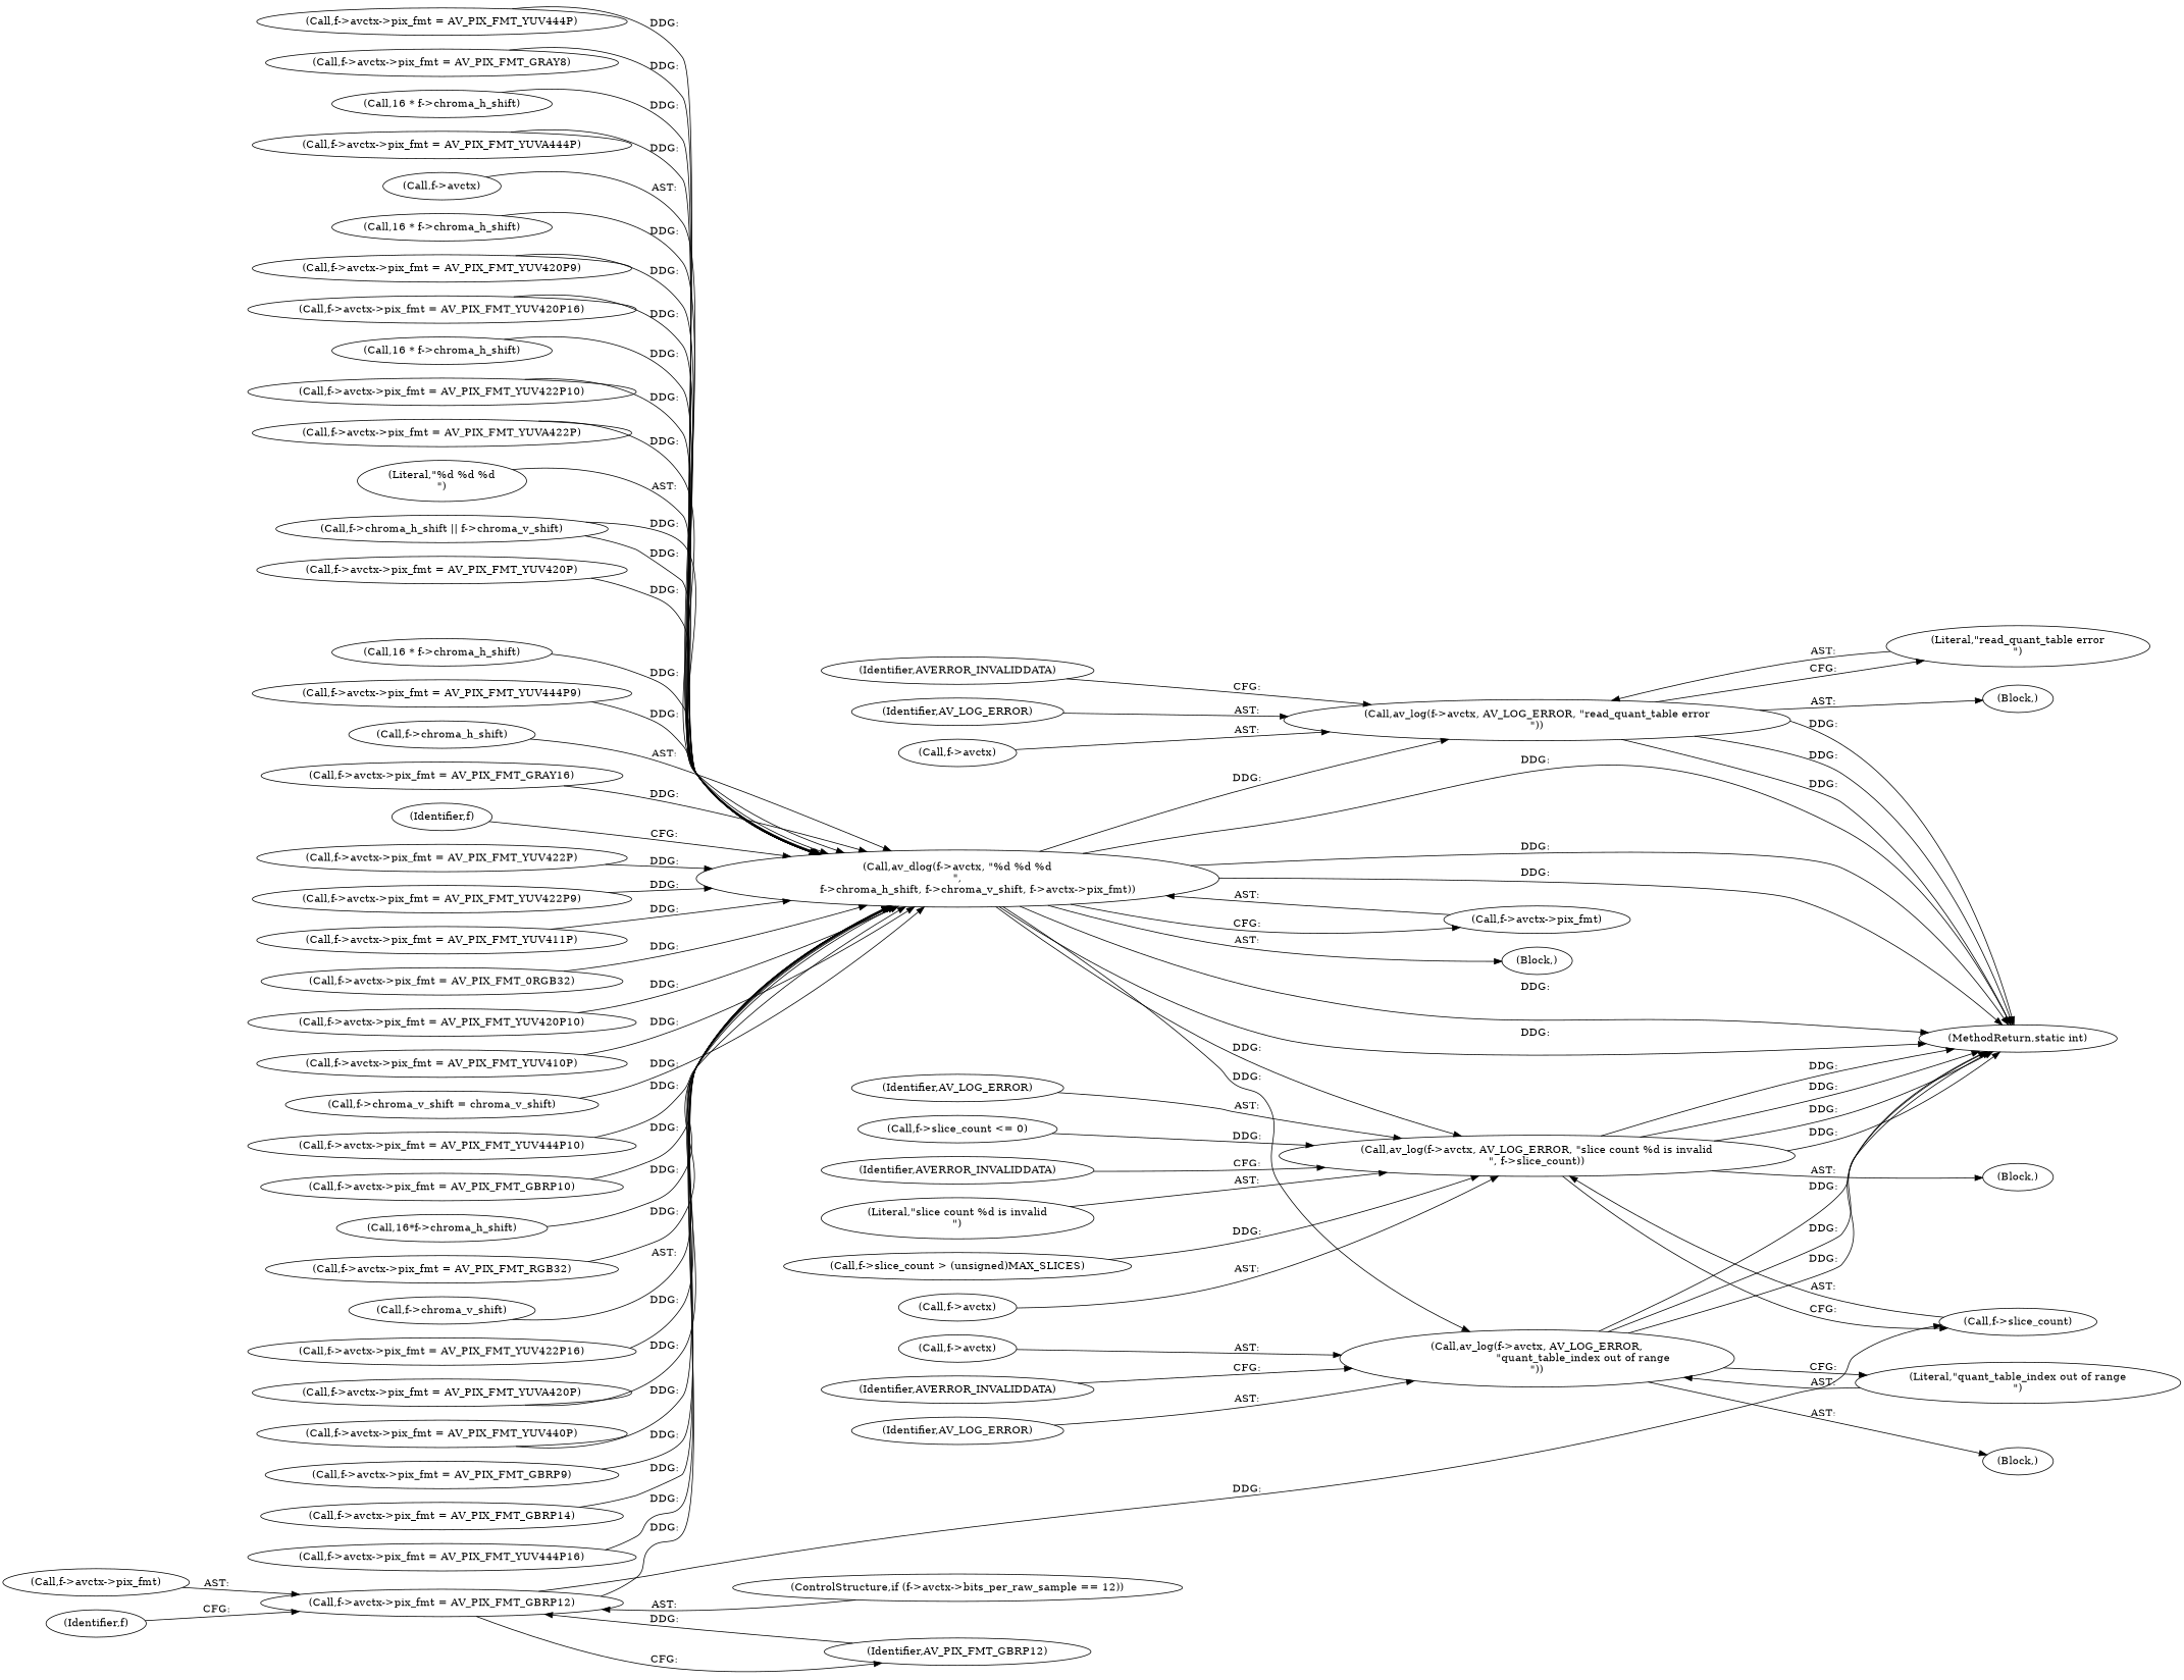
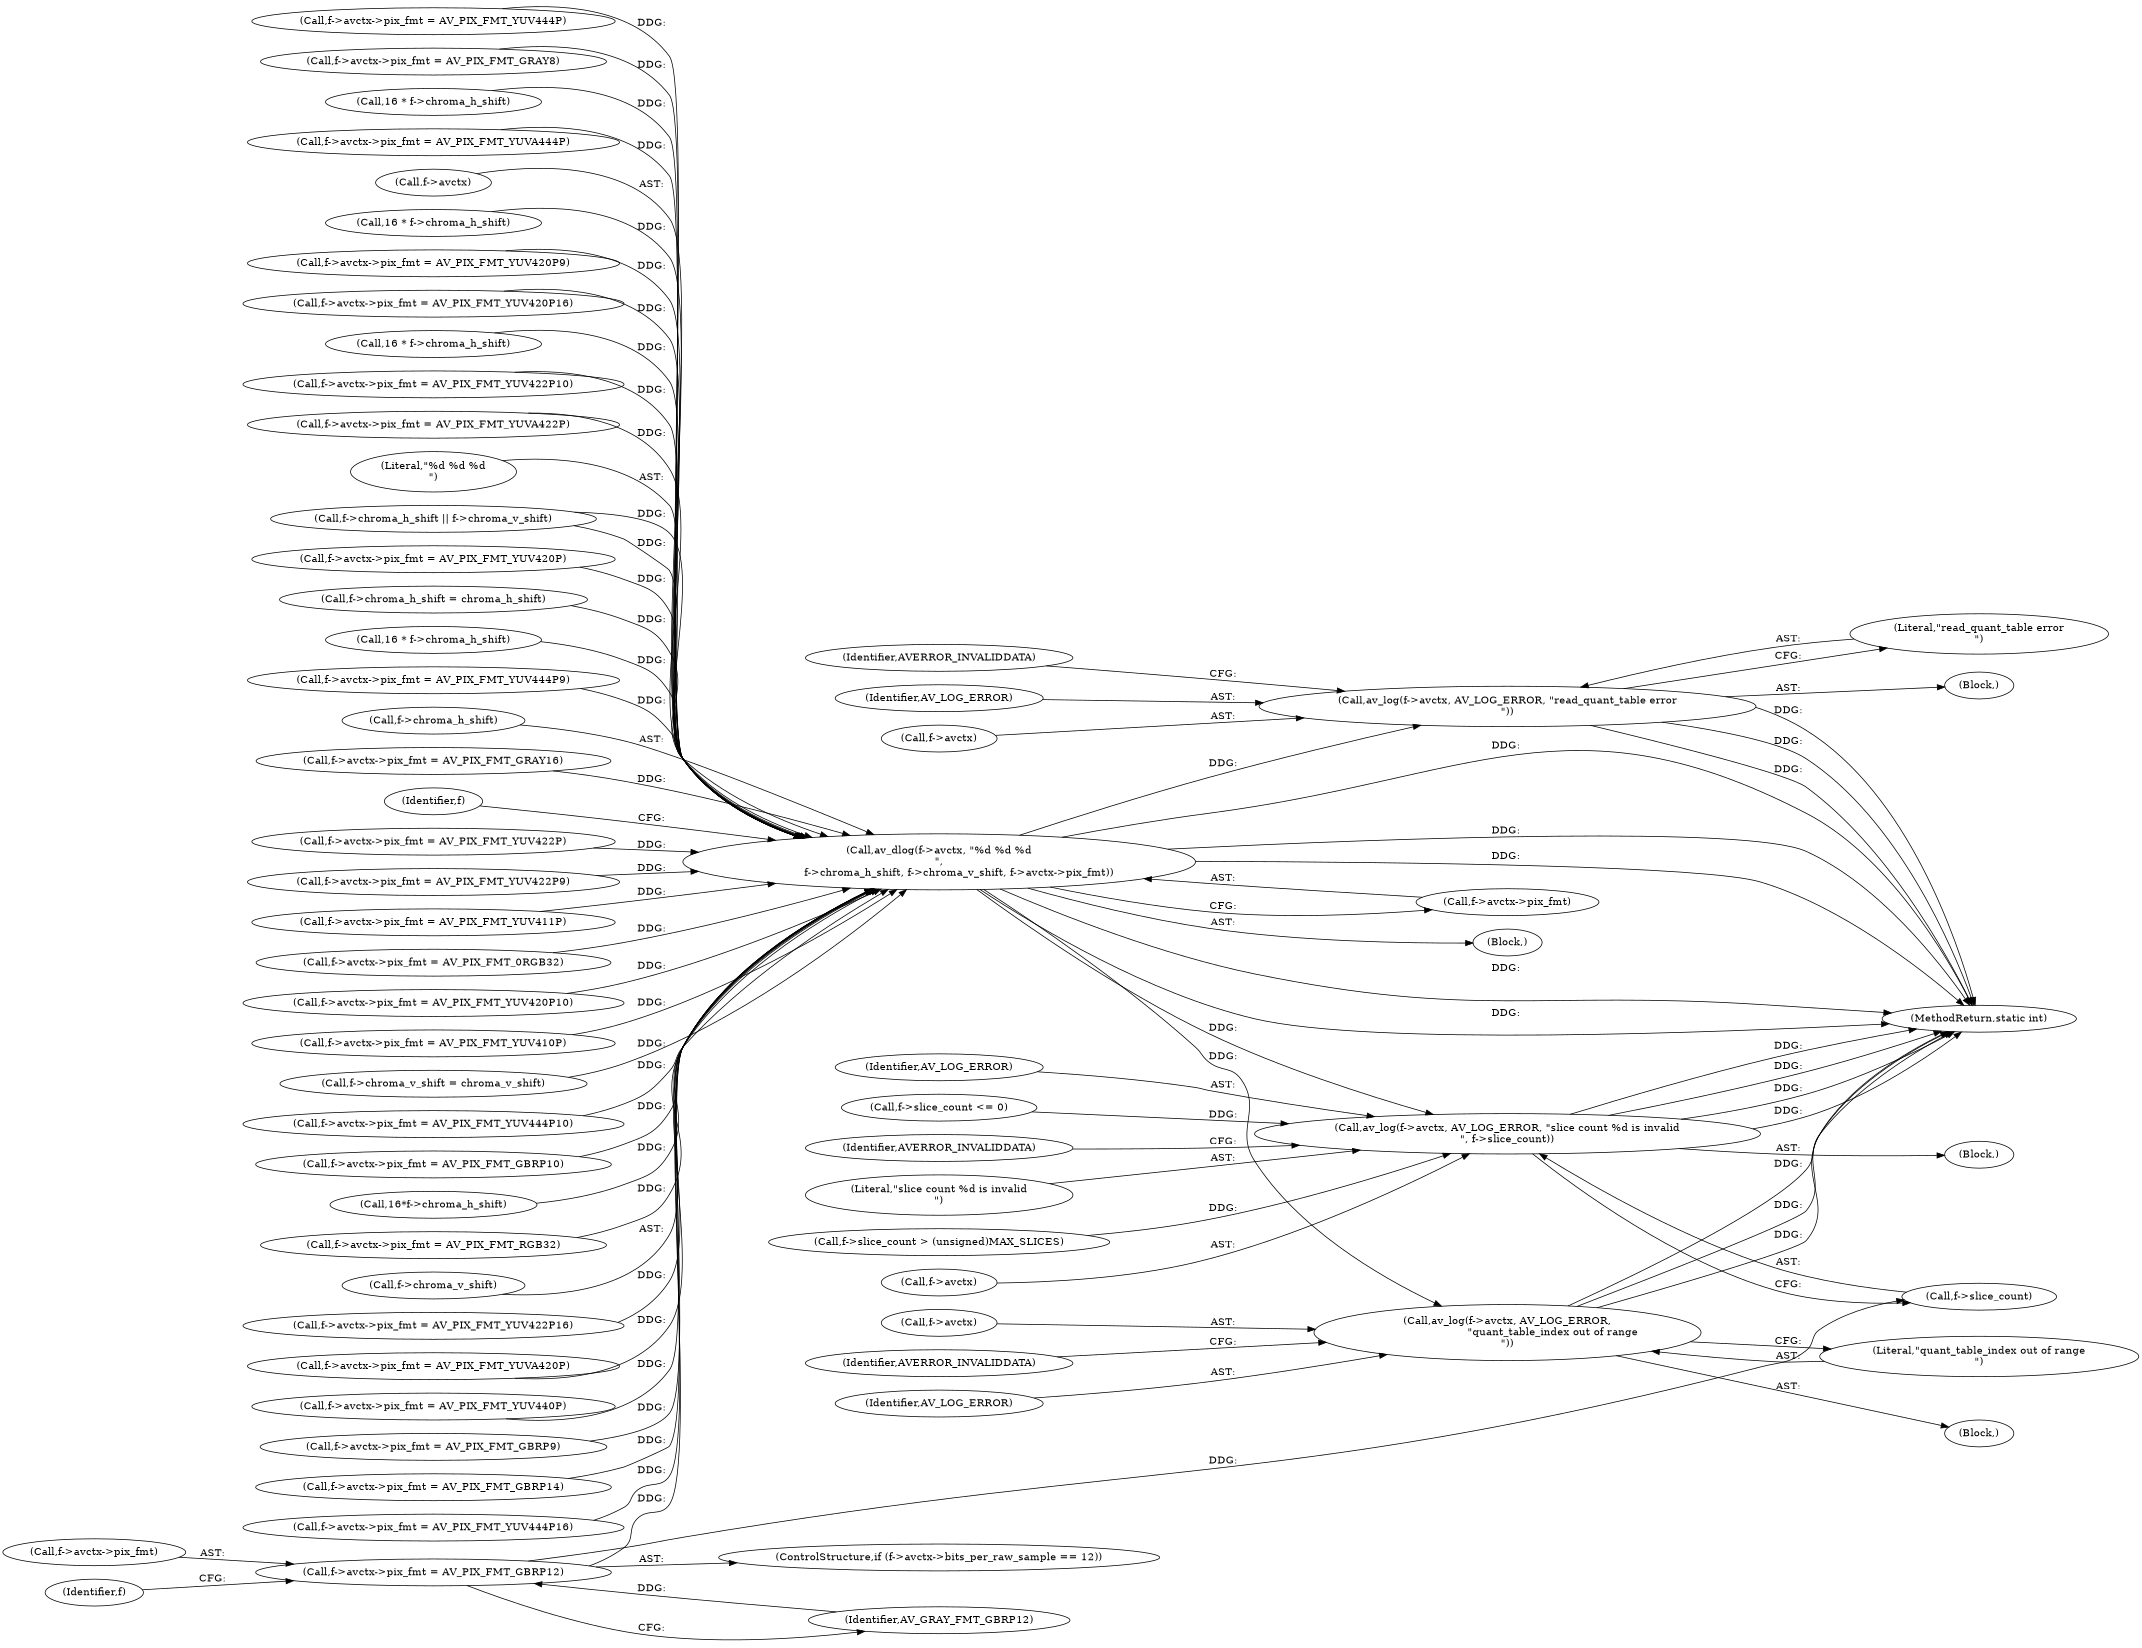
  digraph {
    rankdir=LR
    n1 [label="(Call,f->avctx->pix_fmt = AV_PIX_FMT_GBRP12)"]
    n2 [label="(Call,av_dlog(f->avctx, \"%d %d %d\n\",\n            f->chroma_h_shift, f->chroma_v_shift, f->avctx->pix_fmt))"]
    n3 [label="(ControlStructure,if (f->avctx->bits_per_raw_sample == 12))"]
-   n4 [label="(Identifier,AV_PIX_FMT_GBRP12)"]
+   n4 [label="(Identifier,AV_GRAY_FMT_GBRP12)"]
    n5 [label="(Call,f->slice_count)"]
    n6 [label="(MethodReturn,static int)"]
    n7 [label="(Call,av_log(f->avctx, AV_LOG_ERROR, \"read_quant_table error\n\"))"]
    n8 [label="(Call,av_log(f->avctx, AV_LOG_ERROR, \"slice count %d is invalid\n\", f->slice_count))"]
    n9 [label="(Call,av_log(f->avctx, AV_LOG_ERROR,\n                           \"quant_table_index out of range\n\"))"]
    n10 [label="(Block,)"]
    n11 [label="(Call,f->avctx->pix_fmt)"]
    n12 [label="(Block,)"]
    n13 [label="(Literal,\"read_quant_table error\n\")"]
    n14 [label="(Block,)"]
    n15 [label="(Literal,\"quant_table_index out of range\n\")"]
    n16 [label="(Block,)"]
    n17 [label="(Call,16 * f->chroma_h_shift)"]
    n18 [label="(Call,f->avctx->pix_fmt = AV_PIX_FMT_YUV444P9)"]
    n19 [label="(Call,f->chroma_h_shift)"]
    n20 [label="(Call,f->avctx->pix_fmt = AV_PIX_FMT_GRAY16)"]
    n21 [label="(Identifier,f)"]
    n22 [label="(Call,f->avctx->pix_fmt = AV_PIX_FMT_YUV422P)"]
    n23 [label="(Call,f->avctx->pix_fmt = AV_PIX_FMT_YUV422P9)"]
    n24 [label="(Call,f->slice_count > (unsigned)MAX_SLICES)"]
    n25 [label="(Call,f->avctx->pix_fmt = AV_PIX_FMT_YUV411P)"]
    n26 [label="(Call,f->avctx->pix_fmt = AV_PIX_FMT_0RGB32)"]
    n27 [label="(Call,f->avctx->pix_fmt = AV_PIX_FMT_YUV420P10)"]
    n28 [label="(Call,f->avctx->pix_fmt)"]
    n29 [label="(Call,f->avctx->pix_fmt = AV_PIX_FMT_YUV410P)"]
    n30 [label="(Call,f->chroma_v_shift = chroma_v_shift)"]
    n31 [label="(Call,f->avctx->pix_fmt = AV_PIX_FMT_YUV444P10)"]
    n32 [label="(Call,f->avctx->pix_fmt = AV_PIX_FMT_GBRP10)"]
    n33 [label="(Call,16*f->chroma_h_shift)"]
    n34 [label="(Call,f->avctx->pix_fmt = AV_PIX_FMT_RGB32)"]
    n35 [label="(Call,f->chroma_v_shift)"]
    n36 [label="(Call,f->avctx)"]
    n37 [label="(Call,f->avctx->pix_fmt = AV_PIX_FMT_YUV422P16)"]
    n38 [label="(Call,f->avctx->pix_fmt = AV_PIX_FMT_YUVA420P)"]
    n39 [label="(Identifier,AV_LOG_ERROR)"]
    n40 [label="(Identifier,AV_LOG_ERROR)"]
    n41 [label="(Call,f->avctx)"]
    n42 [label="(Identifier,f)"]
    n43 [label="(Call,f->slice_count <= 0)"]
    n44 [label="(Call,f->avctx->pix_fmt = AV_PIX_FMT_YUV440P)"]
    n45 [label="(Call,f->avctx->pix_fmt = AV_PIX_FMT_GBRP9)"]
    n46 [label="(Call,f->avctx->pix_fmt = AV_PIX_FMT_GBRP14)"]
    n47 [label="(Call,f->avctx->pix_fmt = AV_PIX_FMT_YUV444P16)"]
    n48 [label="(Call,f->avctx->pix_fmt = AV_PIX_FMT_YUV444P)"]
    n49 [label="(Call,f->avctx)"]
    n50 [label="(Identifier,AVERROR_INVALIDDATA)"]
    n51 [label="(Call,f->avctx->pix_fmt = AV_PIX_FMT_GRAY8)"]
    n52 [label="(Call,16 * f->chroma_h_shift)"]
    n53 [label="(Identifier,AVERROR_INVALIDDATA)"]
    n54 [label="(Call,f->avctx->pix_fmt = AV_PIX_FMT_YUVA444P)"]
    n55 [label="(Literal,\"slice count %d is invalid\n\")"]
    n56 [label="(Identifier,AV_LOG_ERROR)"]
    n57 [label="(Call,f->avctx)"]
    n58 [label="(Call,16 * f->chroma_h_shift)"]
    n59 [label="(Call,f->avctx->pix_fmt = AV_PIX_FMT_YUV420P9)"]
    n60 [label="(Call,f->avctx->pix_fmt = AV_PIX_FMT_YUV420P16)"]
    n61 [label="(Identifier,AVERROR_INVALIDDATA)"]
    n62 [label="(Call,16 * f->chroma_h_shift)"]
    n63 [label="(Call,f->avctx->pix_fmt = AV_PIX_FMT_YUV422P10)"]
    n64 [label="(Call,f->avctx->pix_fmt = AV_PIX_FMT_YUVA422P)"]
    n65 [label="(Literal,\"%d %d %d\n\")"]
    n66 [label="(Call,f->chroma_h_shift || f->chroma_v_shift)"]
    n67 [label="(Call,f->avctx->pix_fmt = AV_PIX_FMT_YUV420P)"]
+   n68 [label="(Call,f->chroma_h_shift = chroma_h_shift)"]
    n1 -> n2 [label="DDG: "]
-   n3 -> n1 [label="AST: "]
+   n1 -> n3 [label="AST: "]
    n1 -> n4 [label="CFG: "]
    n1 -> n5 [label="DDG: "]
    n2 -> n6 [label="DDG: "]
    n2 -> n6 [label="DDG: "]
    n2 -> n6 [label="DDG: "]
    n2 -> n6 [label="DDG: "]
    n2 -> n6 [label="DDG: "]
    n2 -> n7 [label="DDG: "]
    n2 -> n8 [label="DDG: "]
    n2 -> n9 [label="DDG: "]
    n2 -> n10 [label="AST: "]
    n2 -> n11 [label="CFG: "]
    n4 -> n1 [label="DDG: "]
    n5 -> n8 [label="AST: "]
    n7 -> n6 [label="DDG: "]
    n7 -> n6 [label="DDG: "]
    n7 -> n6 [label="DDG: "]
    n7 -> n12 [label="AST: "]
    n7 -> n13 [label="CFG: "]
    n8 -> n5 [label="CFG: "]
    n8 -> n6 [label="DDG: "]
    n8 -> n6 [label="DDG: "]
    n8 -> n6 [label="DDG: "]
    n8 -> n6 [label="DDG: "]
    n8 -> n14 [label="AST: "]
    n9 -> n6 [label="DDG: "]
    n9 -> n6 [label="DDG: "]
    n9 -> n6 [label="DDG: "]
    n9 -> n15 [label="CFG: "]
    n9 -> n16 [label="AST: "]
    n11 -> n2 [label="AST: "]
    n13 -> n7 [label="AST: "]
    n15 -> n9 [label="AST: "]
    n17 -> n2 [label="DDG: "]
    n18 -> n2 [label="DDG: "]
    n19 -> n2 [label="AST: "]
    n20 -> n2 [label="DDG: "]
    n21 -> n2 [label="CFG: "]
    n22 -> n2 [label="DDG: "]
    n23 -> n2 [label="DDG: "]
    n24 -> n8 [label="DDG: "]
    n25 -> n2 [label="DDG: "]
    n26 -> n2 [label="DDG: "]
    n27 -> n2 [label="DDG: "]
    n28 -> n1 [label="AST: "]
    n29 -> n2 [label="DDG: "]
    n30 -> n2 [label="DDG: "]
    n31 -> n2 [label="DDG: "]
    n32 -> n2 [label="DDG: "]
    n33 -> n2 [label="DDG: "]
    n34 -> n2 [label="DDG: "]
    n35 -> n2 [label="AST: "]
    n36 -> n8 [label="AST: "]
    n37 -> n2 [label="DDG: "]
    n38 -> n2 [label="DDG: "]
    n39 -> n8 [label="AST: "]
    n40 -> n7 [label="AST: "]
    n41 -> n9 [label="AST: "]
    n42 -> n1 [label="CFG: "]
    n43 -> n8 [label="DDG: "]
    n44 -> n2 [label="DDG: "]
    n45 -> n2 [label="DDG: "]
    n46 -> n2 [label="DDG: "]
    n47 -> n2 [label="DDG: "]
    n48 -> n2 [label="DDG: "]
    n49 -> n7 [label="AST: "]
    n50 -> n8 [label="CFG: "]
    n51 -> n2 [label="DDG: "]
    n52 -> n2 [label="DDG: "]
    n53 -> n9 [label="CFG: "]
    n54 -> n2 [label="DDG: "]
    n55 -> n8 [label="AST: "]
    n56 -> n9 [label="AST: "]
    n57 -> n2 [label="AST: "]
    n58 -> n2 [label="DDG: "]
    n59 -> n2 [label="DDG: "]
    n60 -> n2 [label="DDG: "]
    n61 -> n7 [label="CFG: "]
    n62 -> n2 [label="DDG: "]
    n63 -> n2 [label="DDG: "]
    n64 -> n2 [label="DDG: "]
    n65 -> n2 [label="AST: "]
    n66 -> n2 [label="DDG: "]
    n66 -> n2 [label="DDG: "]
    n67 -> n2 [label="DDG: "]
+   n68 -> n2 [label="DDG: "]
  }
